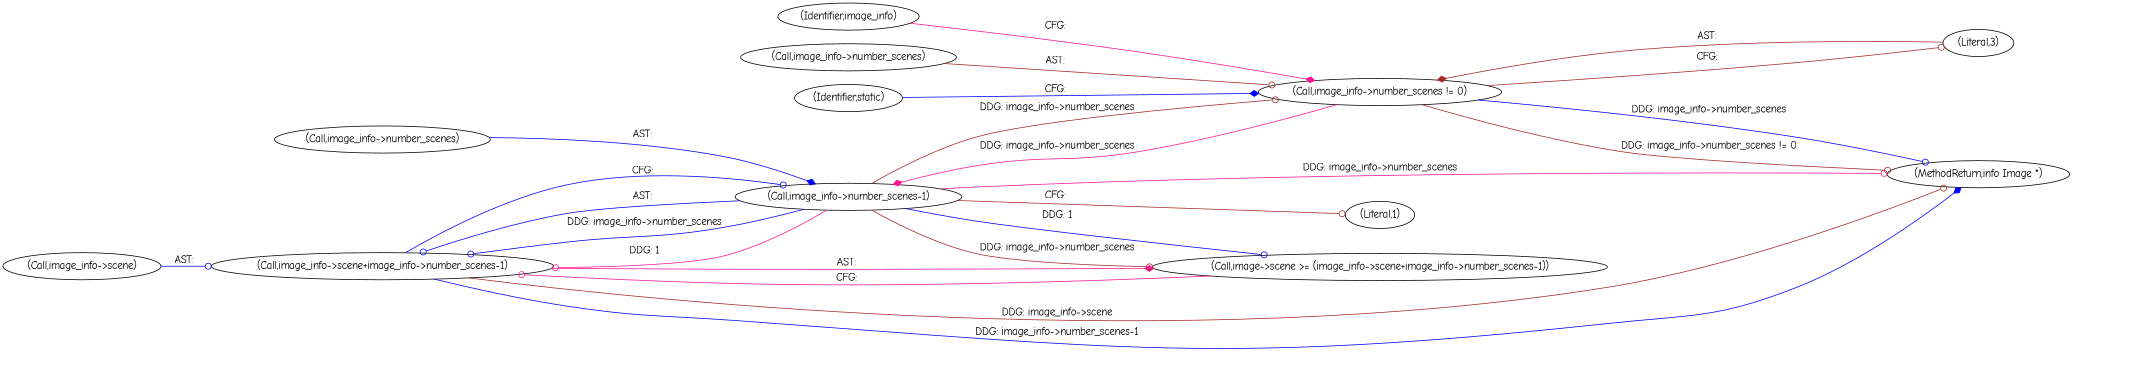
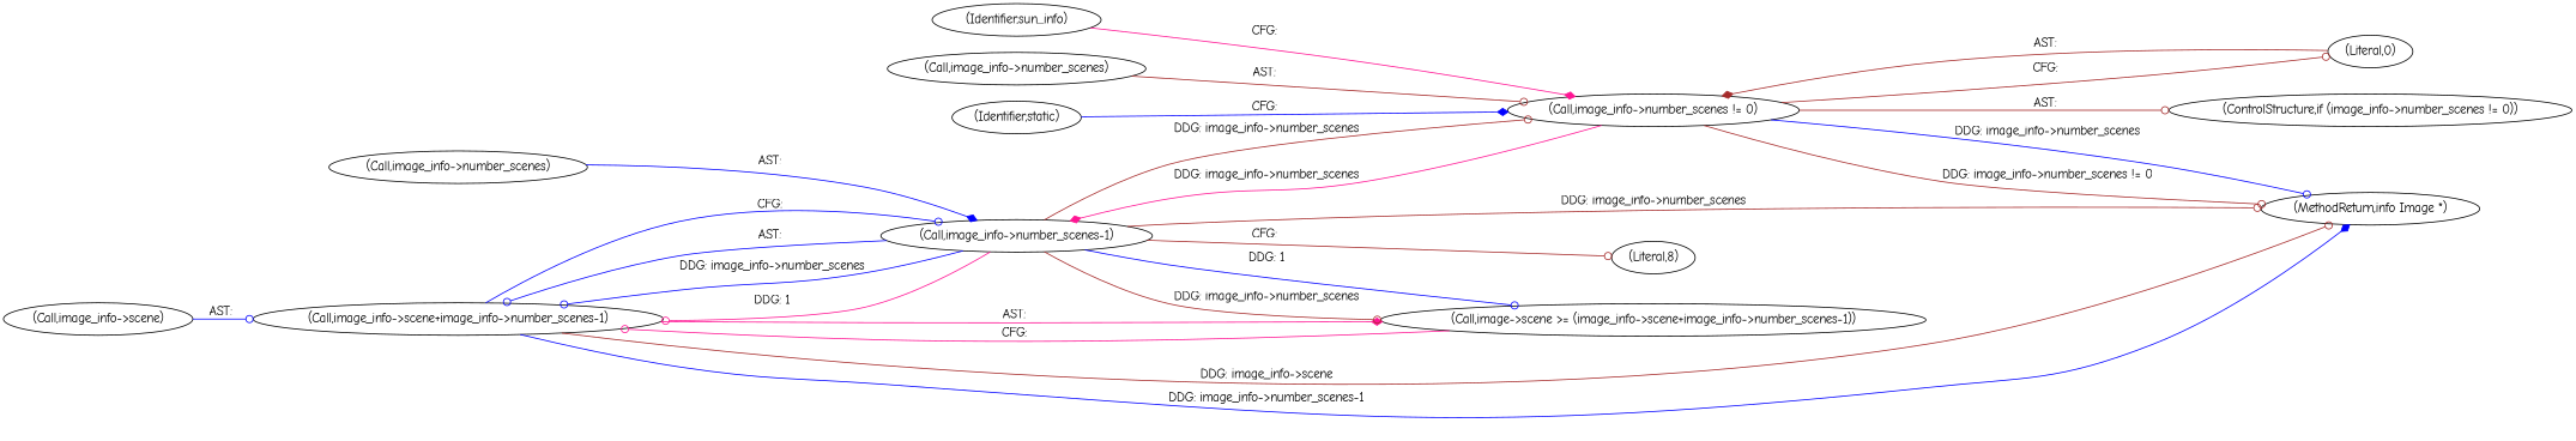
  digraph {
    fontname="Comic Neue"
    rankdir=LR
    node [fontname="Comic Neue"]
    edge [arrowhead=odot color=blue fontname="Comic Neue"]
    n1 [label="(Call,image_info->scene+image_info->number_scenes-1)"]
    n2 [label="(Call,image_info->number_scenes-1)"]
    n3 [label="(MethodReturn,info Image *)"]
    n4 [label="(Call,image->scene >= (image_info->scene+image_info->number_scenes-1))"]
    n5 [label="(Call,image_info->number_scenes != 0)"]
-   n6 [label="(Literal,1)"]
-   n8 [label="(Literal,3)"]
+   n6 [label="(Literal,8)"]
+   n7 [label="(ControlStructure,if (image_info->number_scenes != 0))"]
+   n8 [label="(Literal,0)"]
    n9 [label="(Call,image_info->scene)"]
    n10 [label="(Call,image_info->number_scenes)"]
    n11 [label="(Call,image_info->number_scenes)"]
    n12 [label="(Identifier,static)"]
-   n13 [label="(Identifier,image_info)"]
+   n13 [label="(Identifier,sun_info)"]
    n1 -> n2 [label="CFG: "]
    n1 -> n3 [color=brown label="DDG: image_info->scene"]
    n1 -> n3 [arrowhead=diamond label="DDG: image_info->number_scenes-1"]
    n1 -> n4 [arrowhead=diamond color=deeppink label="AST: "]
    n2 -> n1 [label="AST: "]
    n2 -> n1 [label="DDG: image_info->number_scenes"]
    n2 -> n1 [color=deeppink label="DDG: 1"]
-   n2 -> n3 [color=deeppink label="DDG: image_info->number_scenes"]
+   n2 -> n3 [color=brown label="DDG: image_info->number_scenes"]
    n2 -> n4 [color=brown label="DDG: image_info->number_scenes"]
    n2 -> n4 [label="DDG: 1"]
    n2 -> n5 [color=brown label="DDG: image_info->number_scenes"]
    n2 -> n6 [color=brown label="CFG: "]
    n4 -> n1 [color=deeppink label="CFG: "]
    n5 -> n2 [arrowhead=diamond color=deeppink label="DDG: image_info->number_scenes"]
    n5 -> n3 [label="DDG: image_info->number_scenes"]
    n5 -> n3 [color=brown label="DDG: image_info->number_scenes != 0"]
+   n5 -> n7 [color=brown label="AST: "]
    n5 -> n8 [color=brown label="CFG: "]
    n8 -> n5 [arrowhead=diamond color=brown label="AST: "]
    n9 -> n1 [label="AST: "]
    n10 -> n2 [arrowhead=diamond label="AST: "]
    n11 -> n5 [color=brown label="AST: "]
    n12 -> n5 [arrowhead=diamond label="CFG: "]
    n13 -> n5 [arrowhead=diamond color=deeppink label="CFG: "]
  }
